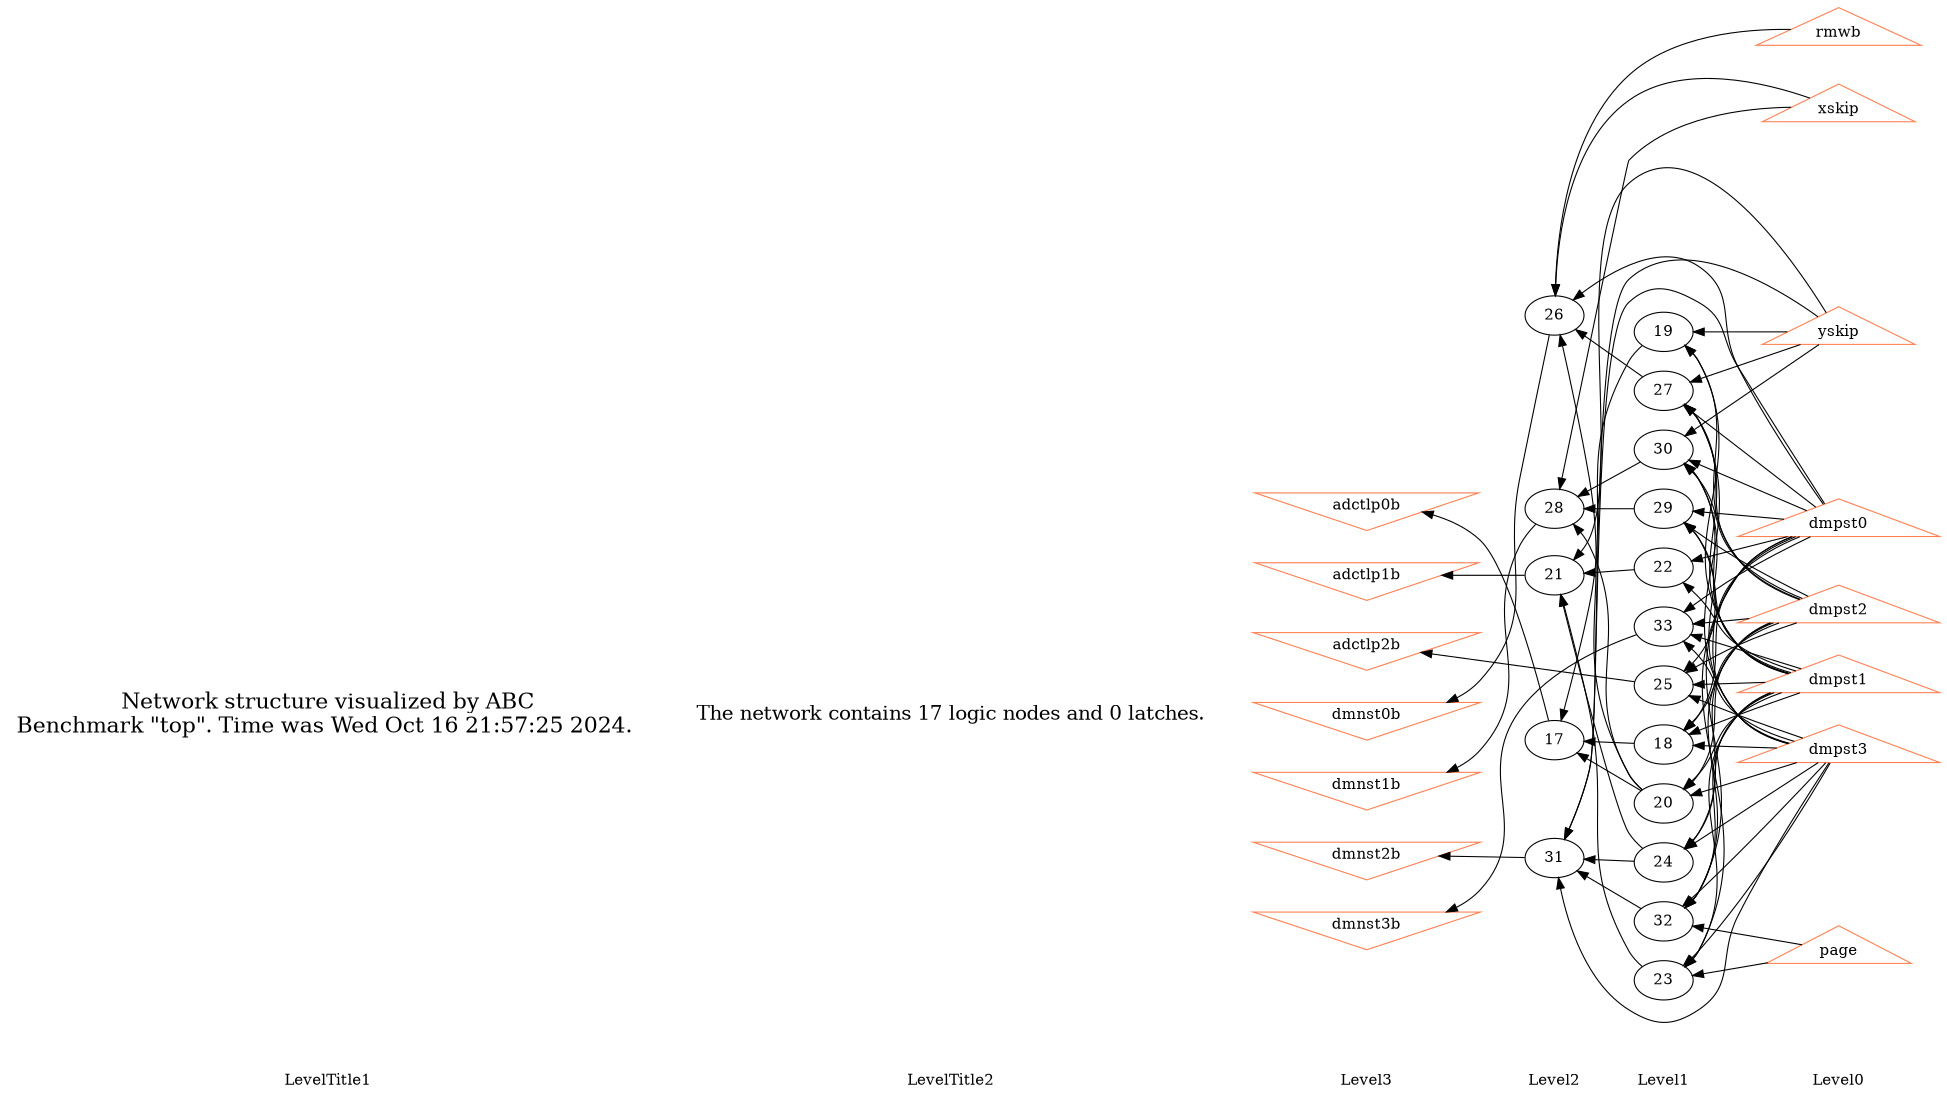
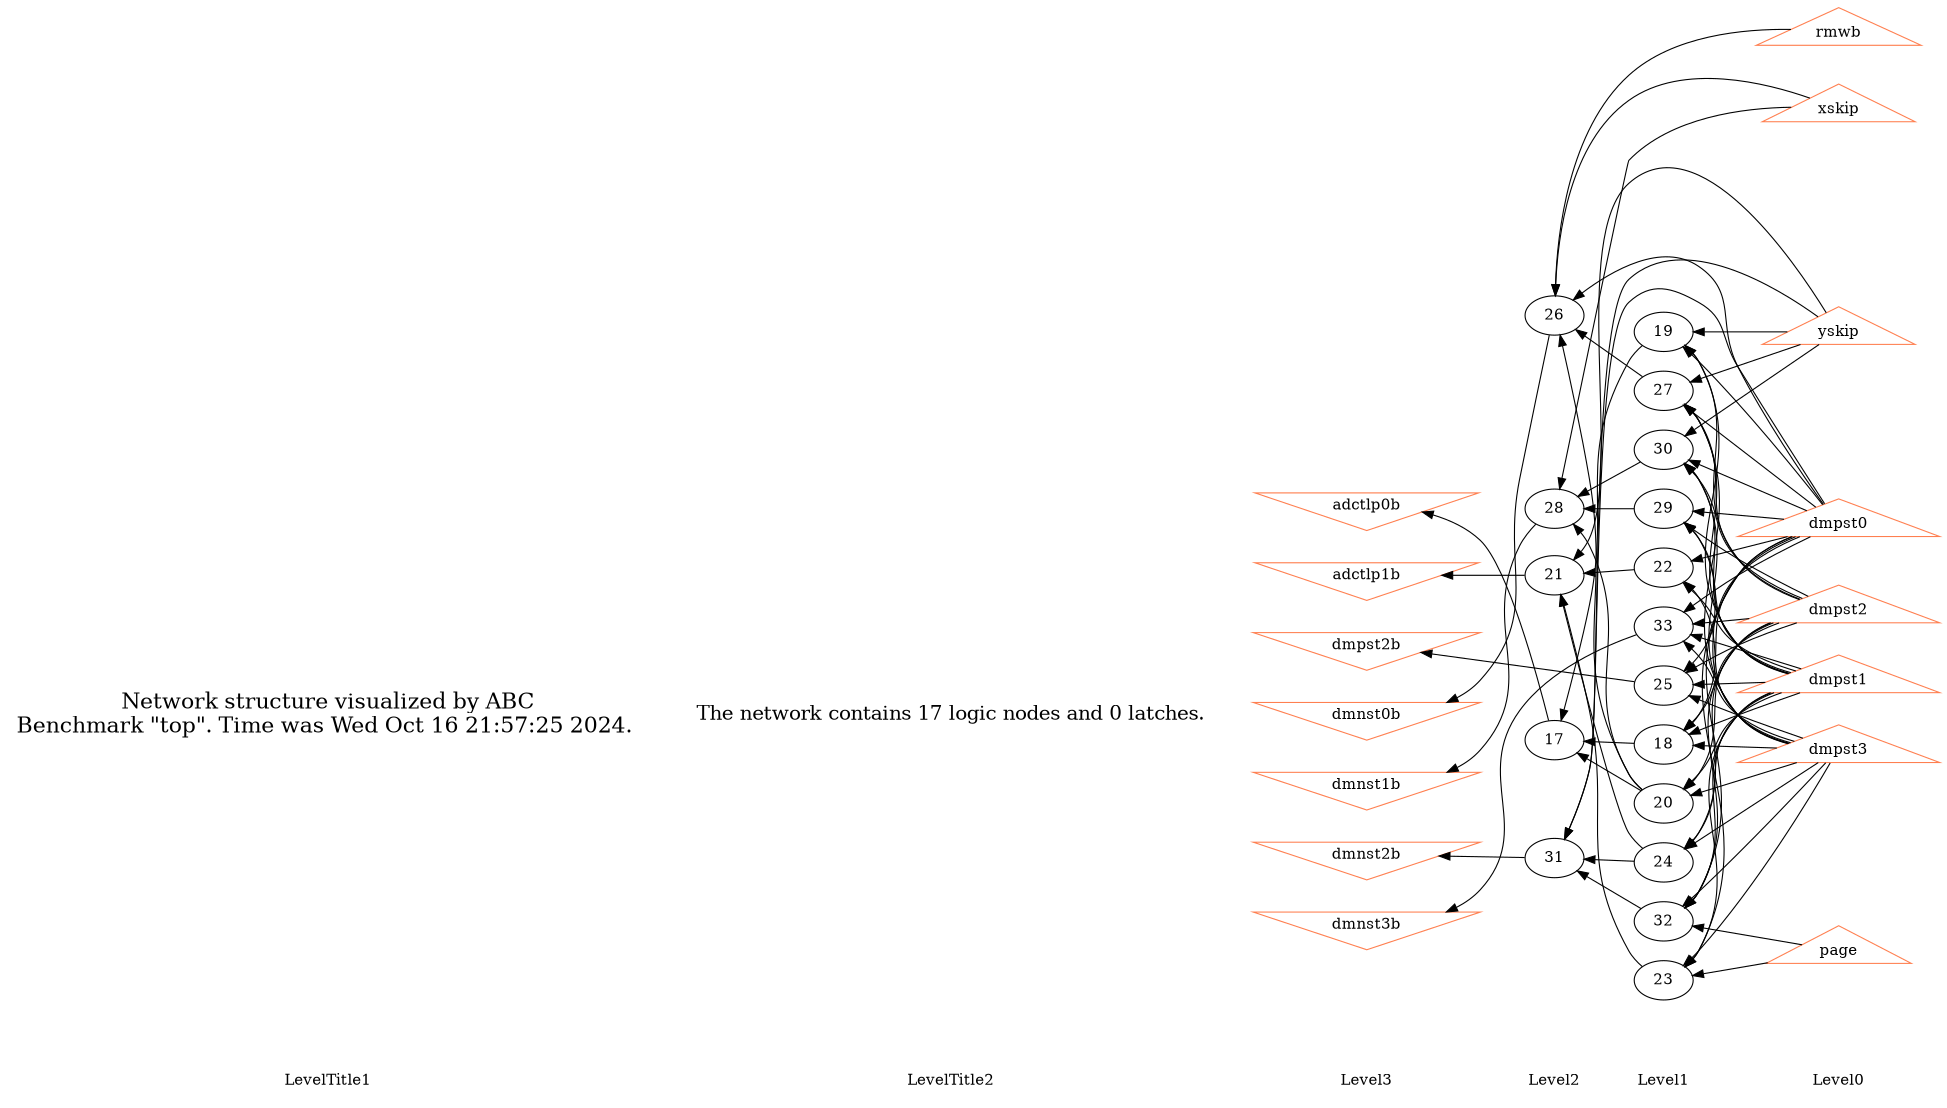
  digraph {
    rankdir=LR
    node [shape=ellipse]
    edge [dir=back style=solid]
    LevelTitle1 [shape=plaintext]
    LevelTitle2 [shape=plaintext]
    Level3 [shape=plaintext]
    Level2 [shape=plaintext]
    Level1 [shape=plaintext]
    Level0 [shape=plaintext]
    n7 [fontname="Times-Roman" fontsize=20 label="Network structure visualized by ABC\nBenchmark \"top\". Time was Wed Oct 16 21:57:25 2024. " shape=plaintext]
    n8 [fontname="Times-Roman" fontsize=18 label="The network contains 17 logic nodes and 0 latches.\n" shape=plaintext]
    n9 [color=coral fillcolor=coral label=adctlp0b shape=invtriangle]
    n10 [color=coral fillcolor=coral label=adctlp1b shape=invtriangle]
-   n11 [color=coral fillcolor=coral label=adctlp2b shape=invtriangle]
+   n11 [color=coral fillcolor=coral label=dmpst2b shape=invtriangle]
    n12 [color=coral fillcolor=coral label=dmnst0b shape=invtriangle]
    n13 [color=coral fillcolor=coral label=dmnst1b shape=invtriangle]
    n14 [color=coral fillcolor=coral label=dmnst2b shape=invtriangle]
    n15 [color=coral fillcolor=coral label=dmnst3b shape=invtriangle]
    n16 [label="17\n"]
    n17 [label="21\n"]
    n18 [label="26\n"]
    n19 [label="28\n"]
    n20 [label="31\n"]
    n21 [label="18\n"]
    n22 [label="19\n"]
    n23 [label="20\n"]
    n24 [label="22\n"]
    n25 [label="23\n"]
    n26 [label="24\n"]
    n27 [label="25\n"]
    n28 [label="27\n"]
    n29 [label="29\n"]
    n30 [label="30\n"]
    n31 [label="32\n"]
    n32 [label="33\n"]
    n33 [color=coral fillcolor=coral label=rmwb shape=triangle]
    n34 [color=coral fillcolor=coral label=yskip shape=triangle]
    n35 [color=coral fillcolor=coral label=page shape=triangle]
    n36 [color=coral fillcolor=coral label=xskip shape=triangle]
    n37 [color=coral fillcolor=coral label=dmpst0 shape=triangle]
    n38 [color=coral fillcolor=coral label=dmpst1 shape=triangle]
    n39 [color=coral fillcolor=coral label=dmpst2 shape=triangle]
    n40 [color=coral fillcolor=coral label=dmpst3 shape=triangle]
    subgraph sub_1 {
      LevelTitle1
      LevelTitle2
      Level3
      Level2
      Level1
      Level0
    }
    subgraph sub_2 {
      rank=same
      LevelTitle1
      n7
    }
    subgraph sub_3 {
      rank=same
      LevelTitle2
      n8
    }
    subgraph sub_4 {
      rank=same
      Level3
      n9
      n10
      n11
      n12
      n13
      n14
      n15
    }
    subgraph sub_5 {
      rank=same
      Level2
      n16
      n17
      n18
      n19
      n20
    }
    subgraph sub_6 {
      rank=same
      Level1
      n21
      n22
      n23
      n24
      n25
      n26
      n27
      n28
      n29
      n30
      n31
      n32
    }
    subgraph sub_7 {
      rank=same
      Level0
      n33
      n34
      n35
      n36
      n37
      n38
      n39
      n40
    }
    LevelTitle1 -> LevelTitle2 [style=invis]
    LevelTitle2 -> Level3 [style=invis]
    Level3 -> Level2 [style=invis]
    Level2 -> Level1 [style=invis]
    Level1 -> Level0 [style=invis]
    n7 -> n8 [style=invis]
    n8 -> n9 [style=invis]
    n8 -> n10 [style=invis]
    n8 -> n11 [style=invis]
    n8 -> n12 [style=invis]
    n8 -> n13 [style=invis]
    n8 -> n14 [style=invis]
    n8 -> n15 [style=invis]
    n9 -> n10 [style=invis]
    n9 -> n16
    n10 -> n11 [style=invis]
    n10 -> n17
    n11 -> n12 [style=invis]
    n11 -> n27
    n12 -> n13 [style=invis]
    n12 -> n18
    n13 -> n14 [style=invis]
    n13 -> n19
    n14 -> n15 [style=invis]
    n14 -> n20
    n15 -> n32
    n16 -> n21
    n16 -> n22
    n16 -> n23
    n17 -> n24
    n17 -> n25
    n17 -> n26
    n17 -> n34
    n18 -> n23
    n18 -> n28
    n18 -> n33
    n18 -> n36
    n18 -> n37
    n19 -> n23
    n19 -> n29
    n19 -> n30
    n19 -> n36
    n20 -> n26
    n20 -> n31
    n20 -> n34
    n20 -> n37
    n21 -> n37
    n21 -> n38
    n21 -> n39
    n21 -> n40
    n22 -> n34
+   n22 -> n37
    n22 -> n38
    n22 -> n39
    n23 -> n38
    n23 -> n39
    n23 -> n40
    n24 -> n37
    n24 -> n38
-   n20 -> n40
+   n24 -> n40
    n25 -> n35
    n25 -> n37
    n25 -> n38
    n25 -> n40
    n26 -> n38
    n26 -> n39
    n26 -> n40
    n27 -> n37
    n27 -> n38
    n27 -> n39
    n27 -> n40
    n28 -> n34
    n28 -> n37
    n28 -> n38
    n28 -> n39
    n28 -> n40
    n29 -> n37
    n29 -> n38
    n29 -> n39
    n29 -> n40
    n30 -> n34
    n30 -> n37
    n30 -> n38
    n30 -> n39
    n30 -> n40
    n31 -> n35
    n31 -> n37
    n31 -> n38
    n31 -> n39
    n31 -> n40
    n32 -> n37
    n32 -> n38
    n32 -> n39
    n32 -> n40
  }
